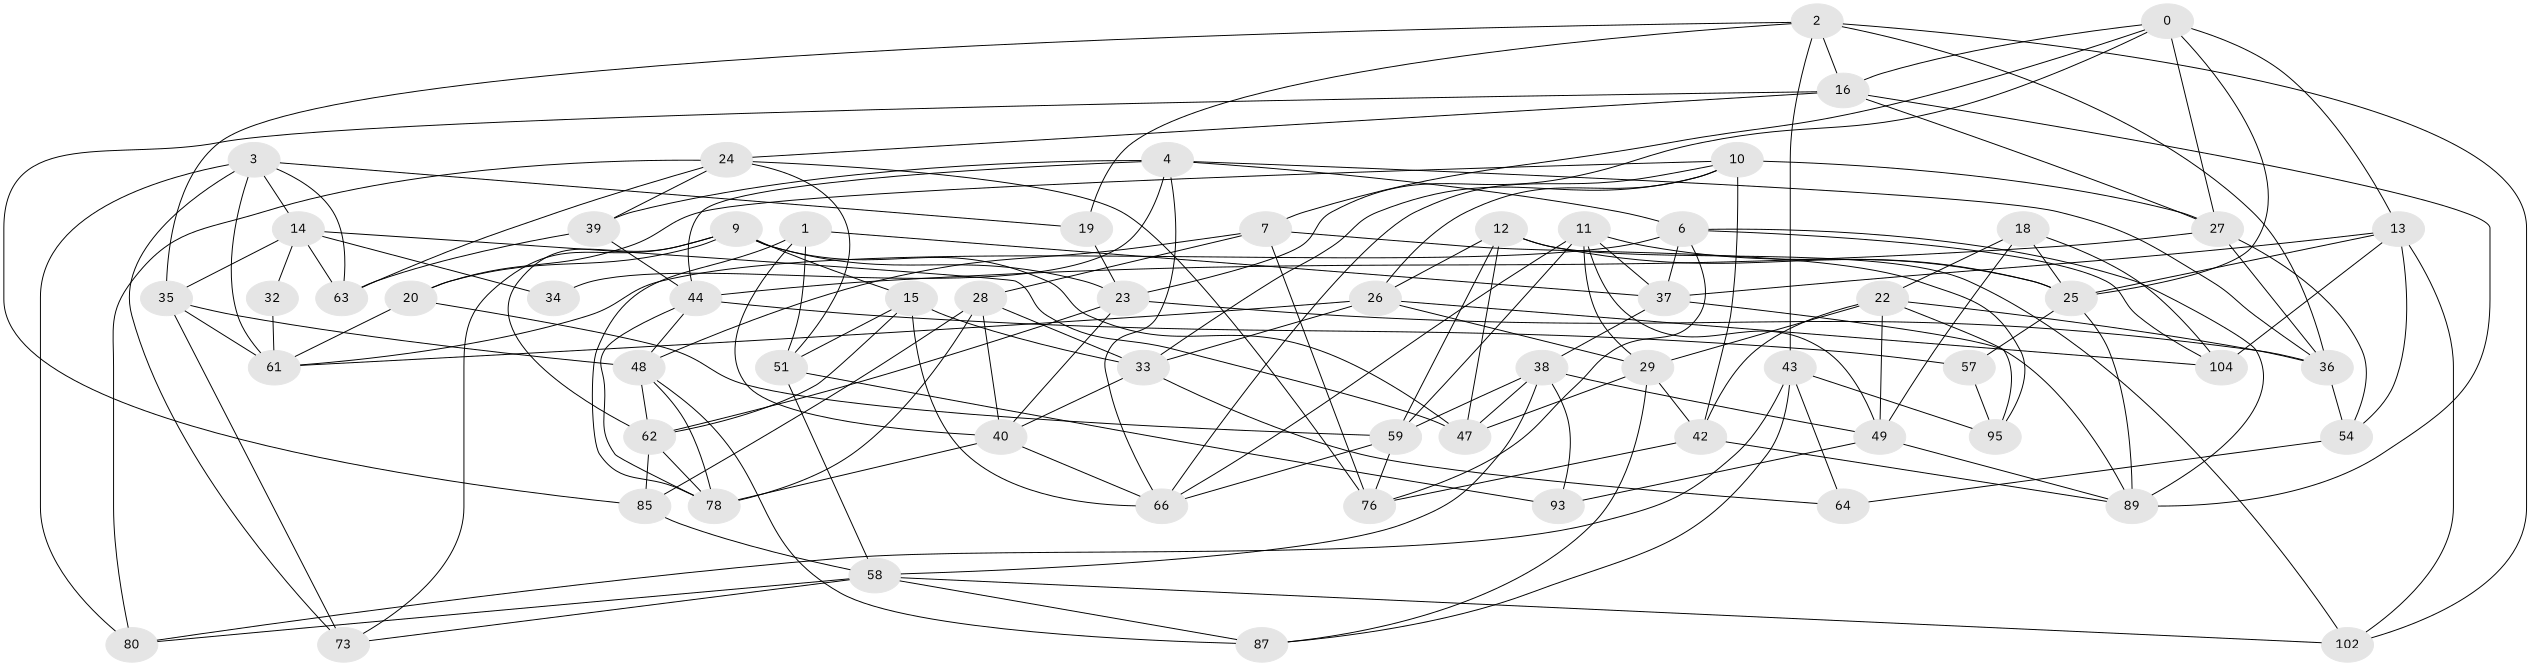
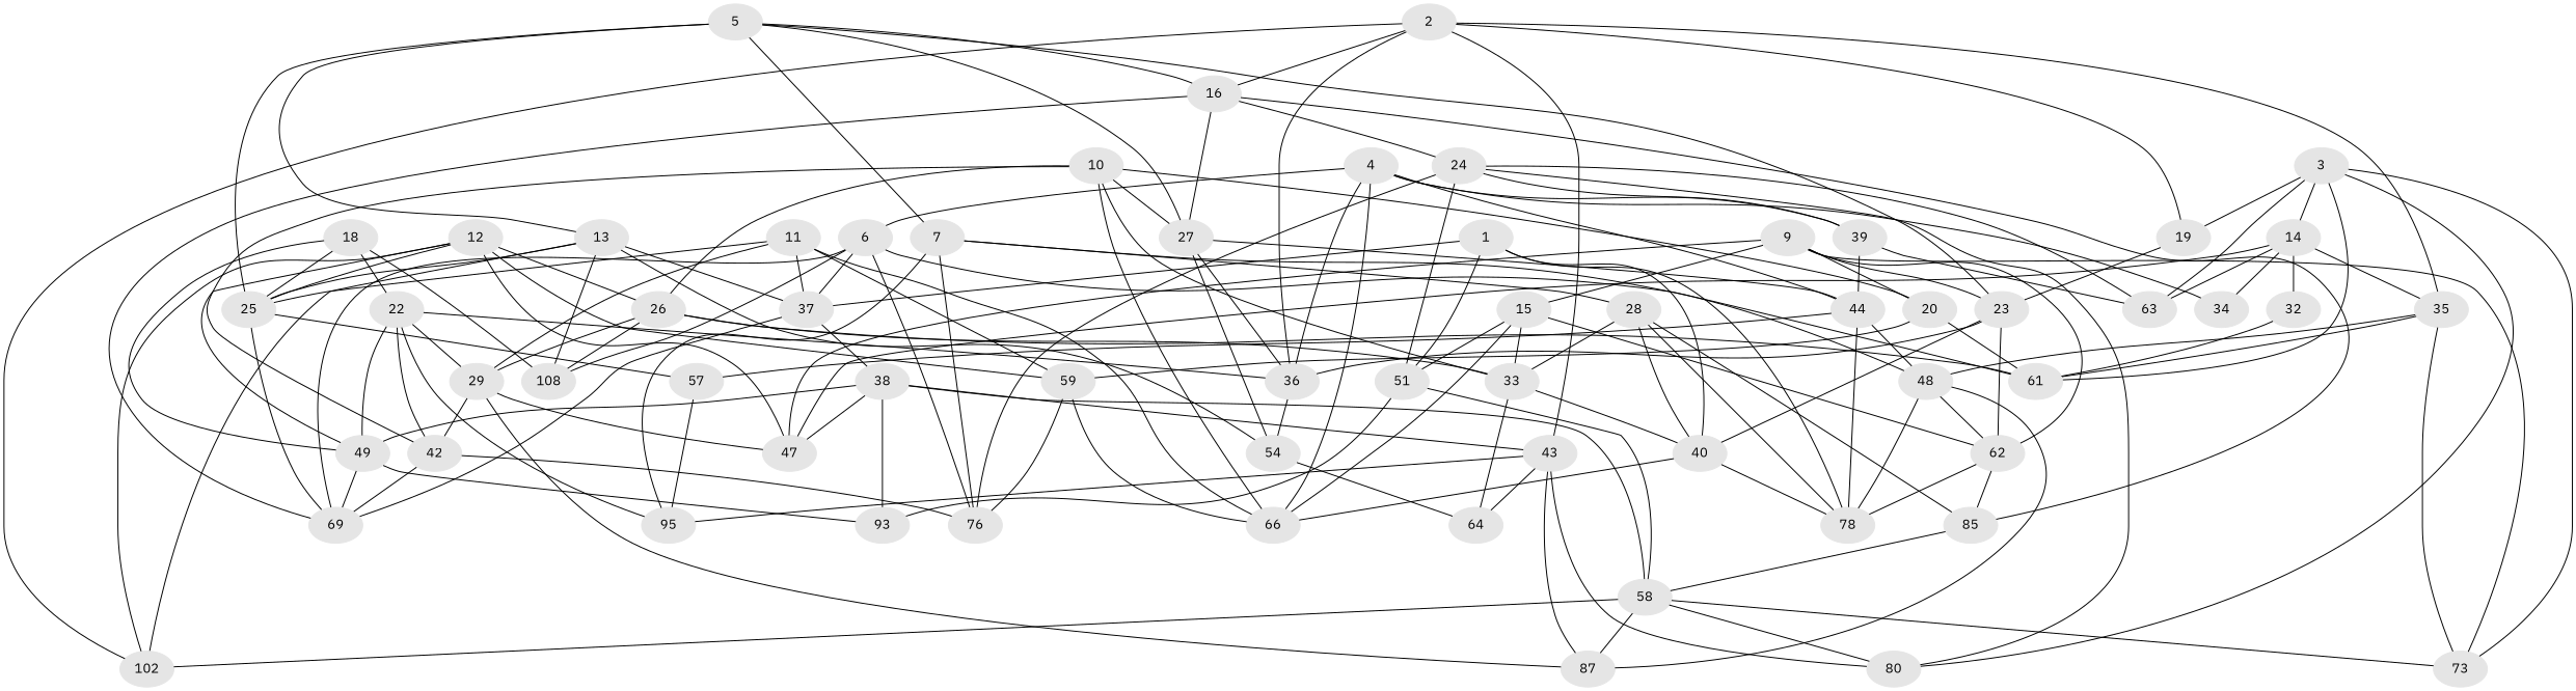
  graph {
    fontname="IBM Plex Sans"
    node [color=gray90 fontname="IBM Plex Sans" style=filled]
    edge [fontname="IBM Plex Sans"]
    37 [super="+75"]
-   89 [super="+101"]
+   89 [super="+101" label=69]
    38 [super="+84"]
    1
    40 [super="+55"]
    51 [super="+96"]
    78 [super="+97"]
    66 [super="+83"]
    58 [super="+79"]
    93
    2 [super="+69"]
    16 [super="+41"]
    19
    35
    36 [super="+91"]
    43 [super="+46"]
    102
    27 [super="+50"]
    24 [super="+81"]
    85
    23 [super="+54"]
    61 [super="+71"]
    73
    48 [super="+92"]
    n25 [label=54]
    80
    95
    64
    87
    3 [super="+31"]
    14 [super="+99"]
    63
    34
    47 [super="+94"]
    32
    4 [super="+65"]
    6 [super="+8"]
    39
    44 [super="+52"]
    76 [super="+88"]
-   104
+   104 [label=108]
    57
-   5 [super="+21" label=0]
+   5 [super="+21"]
    7 [super="+77"]
    13 [super="+74"]
    25 [super="+68"]
    28 [super="+45"]
    62 [super="+86"]
    33 [super="+67"]
    9 [super="+17"]
    15 [super="+60"]
    20
    59 [super="+103"]
    10 [super="+70"]
    26 [super="+72"]
    42 [super="+82"]
    29 [super="+100"]
    11 [super="+98"]
    49 [super="+53"]
    12 [super="+30"]
    22 [super="+90"]
    18
    37 -- 89
    37 -- 38
    38 -- 58
    38 -- 93
-   38 -- 59
+   38 -- 43
    38 -- 47
    38 -- 49
    1 -- 37
    1 -- 40
    1 -- 51
    1 -- 78
    40 -- 78
    40 -- 66
    51 -- 58
    51 -- 93
    58 -- 102
    58 -- 73
    58 -- 80
    58 -- 87
    2 -- 16
    2 -- 19
    2 -- 35
    2 -- 36
    2 -- 43
    2 -- 102
    16 -- 89
    16 -- 27
    16 -- 24
    16 -- 85
    19 -- 23
    35 -- 61
    35 -- 73
    35 -- 48
    36 -- n25
    43 -- 80
    43 -- 95
    43 -- 64
    43 -- 87
    27 -- 36
    27 -- n25
    27 -- 44
    24 -- 51
    24 -- 80
    24 -- 63
    24 -- 39
    24 -- 76
    85 -- 58
    23 -- 40
    23 -- 36
    23 -- 62
    48 -- 78
    48 -- 87
    48 -- 62
    n25 -- 64
    3 -- 19
    3 -- 61
    3 -- 73
    3 -- 80
    3 -- 14
    3 -- 63
    14 -- 35
    14 -- 63
    14 -- 34
    14 -- 47
    14 -- 32
    32 -- 61
    4 -- 66
    4 -- 36
    4 -- 34
    4 -- 6
    4 -- 39
    4 -- 44
    6 -- 37
    6 -- 89
    6 -- 61
    6 -- 76
    6 -- 104
    39 -- 63
    39 -- 44
    44 -- 78
    44 -- 48
    44 -- 57
    57 -- 95
    5 -- 16
    5 -- 27
    5 -- 23
    5 -- 7
    5 -- 13
    5 -- 25
    7 -- 48
    7 -- 95
    7 -- 76 [weight=2]
    7 -- 28
    13 -- 37
    13 -- 102
    13 -- n25
    13 -- 104
    13 -- 25
    25 -- 89
    25 -- 57
    28 -- 40
    28 -- 78
    28 -- 85
    28 -- 33
    62 -- 78
    62 -- 85
    33 -- 40
    33 -- 64
    9 -- 23
    9 -- 73
    9 -- 47
    9 -- 62
    9 -- 15
    9 -- 20
    15 -- 51
    15 -- 66
    15 -- 62
    15 -- 33
    20 -- 61
    20 -- 59
    59 -- 66
    59 -- 76
    10 -- 66
    10 -- 27
    10 -- 33
    10 -- 20
    10 -- 26
    10 -- 42
    26 -- 61
    26 -- 104
    26 -- 33
    26 -- 29
    42 -- 89
    42 -- 76
    29 -- 87
    29 -- 47
    29 -- 42
    11 -- 37
    11 -- 66
    11 -- 25
    11 -- 59
    11 -- 29
-   11 -- 49
+   12 -- 49
    49 -- 89
    49 -- 93
    12 -- 102
    12 -- 47
    12 -- 25
    12 -- 59
    12 -- 26
    22 -- 36
    22 -- 95
    22 -- 42
    22 -- 29
    22 -- 49
    18 -- 104
    18 -- 25
    18 -- 49
    18 -- 22
  }
